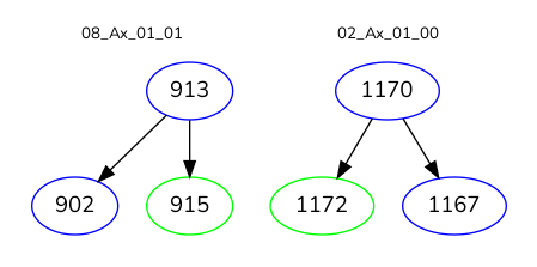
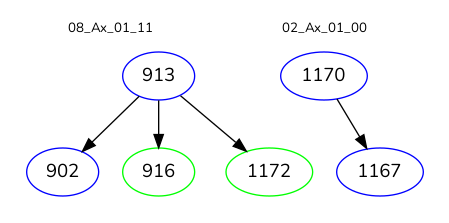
  digraph {
    fontname=Nunito
    node [color=blue fontname=Nunito]
    edge [color=black fontname=Nunito]
    n1 [label=913]
    n2 [label=902]
-   n3 [color=green label=915]
+   n3 [color=green label=916]
    n4 [label=1170]
    n5 [label=1167]
    n6 [color=green label=1172]
    subgraph cluster_1 {
      color=white
      fontsize=10
-     label="08_Ax_01_01"
+     label="08_Ax_01_11"
      n1
      n2
      n3
    }
    subgraph cluster_2 {
      color=white
      fontsize=10
      label="02_Ax_01_00"
      n4
      n5
      n6
    }
    n1 -> n2
    n1 -> n3
    n4 -> n5
-   n4 -> n6
+   n1 -> n6
  }
